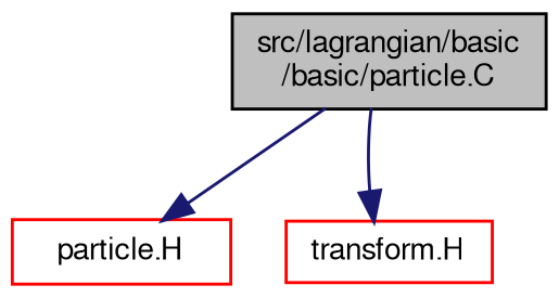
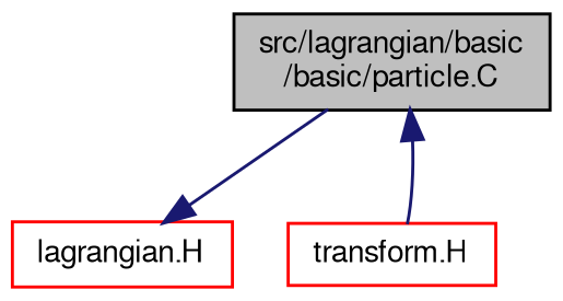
  digraph {
    node [color=red fontname=FreeSans fontsize=10 shape=record]
    edge [color=midnightblue fontname=FreeSans fontsize=10 labelfontname=FreeSans labelfontsize=10 style=solid]
    n1 [color=black fillcolor=grey75 fontcolor=black height=0.2 label="src/lagrangian/basic\l/basic/particle.C" style=filled width=0.4]
-   n2 [height=0.2 label="particle.H" width=0.4]
+   n2 [height=0.2 label="lagrangian.H" width=0.4]
    n3 [height=0.2 label="transform.H" width=0.4]
    n1 -> n2
-   n1 -> n3
+   n3 -> n1
  }
